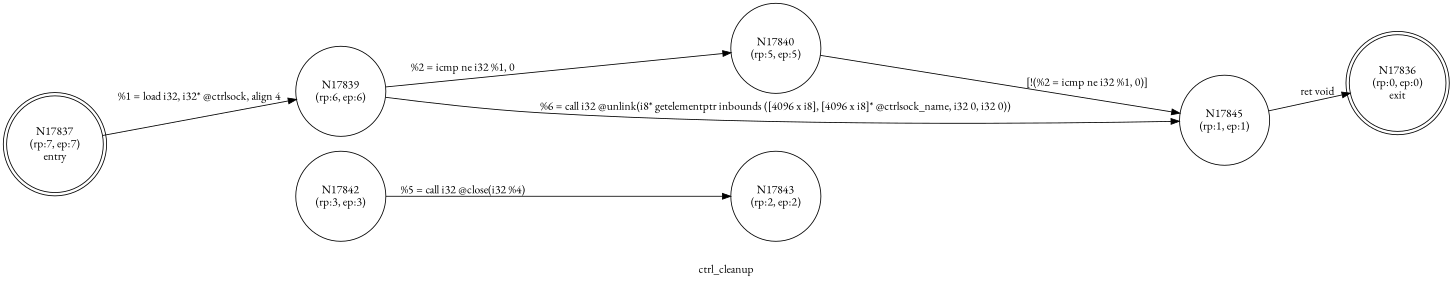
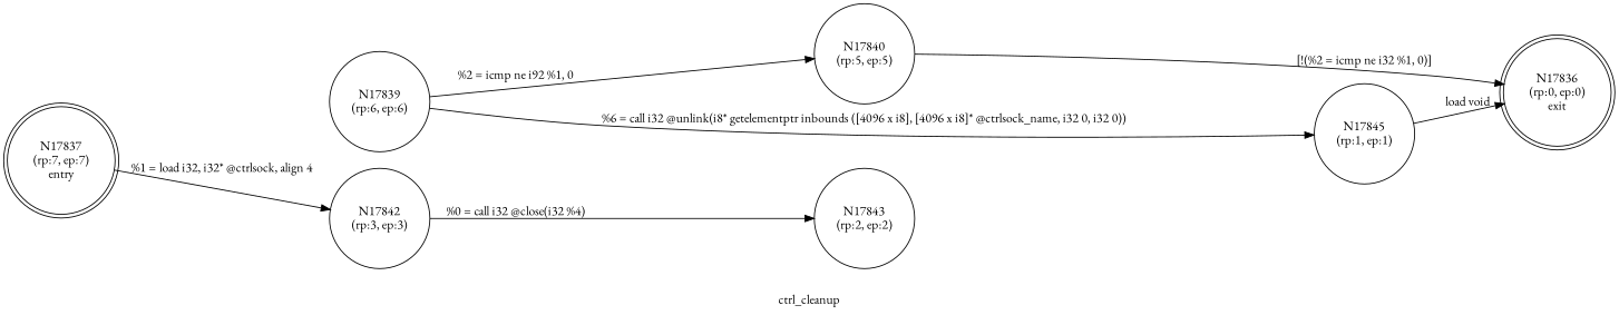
  digraph {
    fontname="EB Garamond"
    label=ctrl_cleanup
    rankdir=LR
    node [fontname="EB Garamond" shape=circle]
    edge [fontname="EB Garamond"]
    n1 [label="N17836\n(rp:0, ep:0)\nexit" shape=doublecircle]
    n2 [label="N17837\n(rp:7, ep:7)\nentry" shape=doublecircle]
    n3 [label="N17839\n(rp:6, ep:6)"]
    n4 [label="N17840\n(rp:5, ep:5)"]
    n5 [label="N17845\n(rp:1, ep:1)"]
    n6 [label="N17842\n(rp:3, ep:3)"]
    n7 [label="N17843\n(rp:2, ep:2)"]
-   n2 -> n3 [label="%1 = load i32, i32* @ctrlsock, align 4"]
-   n3 -> n4 [label="%2 = icmp ne i32 %1, 0"]
+   n2 -> n6 [label="%1 = load i32, i32* @ctrlsock, align 4"]
+   n3 -> n4 [label="%2 = icmp ne i92 %1, 0"]
    n3 -> n5 [label="%6 = call i32 @unlink(i8* getelementptr inbounds ([4096 x i8], [4096 x i8]* @ctrlsock_name, i32 0, i32 0))"]
-   n4 -> n5 [label="[!(%2 = icmp ne i32 %1, 0)]"]
-   n5 -> n1 [label="ret void"]
-   n6 -> n7 [label="%5 = call i32 @close(i32 %4)"]
+   n4 -> n1 [label="[!(%2 = icmp ne i32 %1, 0)]"]
+   n5 -> n1 [label="load void"]
+   n6 -> n7 [label="%0 = call i32 @close(i32 %4)"]
  }
